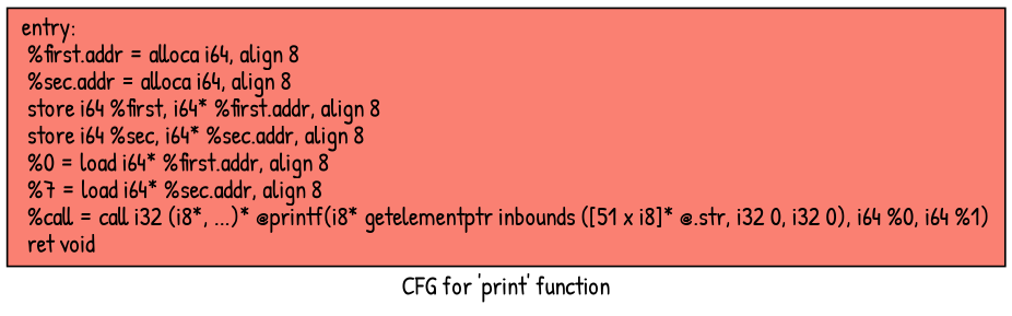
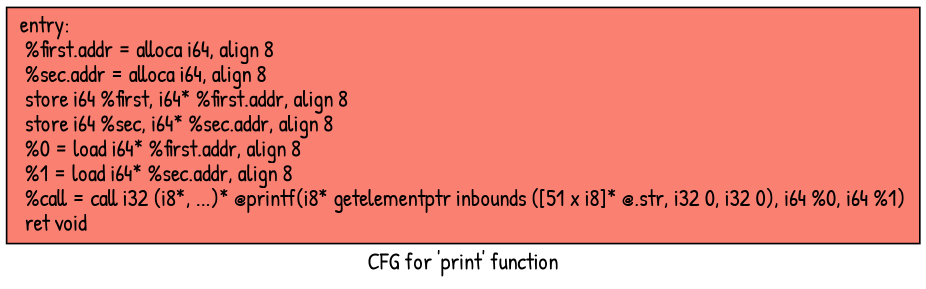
  digraph {
    label="CFG for 'print' function"
    rankdir=LR
    fontname="Patrick Hand"
-   n1 [label="{entry:\l  %first.addr = alloca i64, align 8\l  %sec.addr = alloca i64, align 8\l  store i64 %first, i64* %first.addr, align 8\l  store i64 %sec, i64* %sec.addr, align 8\l  %0 = load i64* %first.addr, align 8\l  %7 = load i64* %sec.addr, align 8\l  %call = call i32 (i8*, ...)* @printf(i8* getelementptr inbounds ([51 x i8]* @.str, i32 0, i32 0), i64 %0, i64 %1)\l  ret void\l}" shape=record style=filled fillcolor=salmon fontname="Patrick Hand"]
+   n1 [label="{entry:\l  %first.addr = alloca i64, align 8\l  %sec.addr = alloca i64, align 8\l  store i64 %first, i64* %first.addr, align 8\l  store i64 %sec, i64* %sec.addr, align 8\l  %0 = load i64* %first.addr, align 8\l  %1 = load i64* %sec.addr, align 8\l  %call = call i32 (i8*, ...)* @printf(i8* getelementptr inbounds ([51 x i8]* @.str, i32 0, i32 0), i64 %0, i64 %1)\l  ret void\l}" shape=record style=filled fillcolor=salmon fontname="Patrick Hand"]
  }
